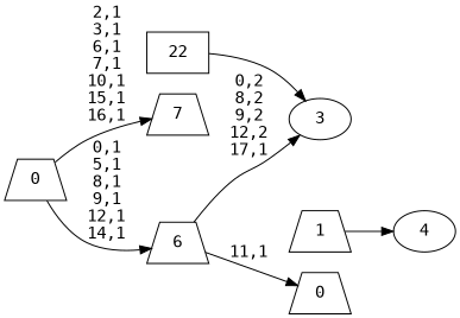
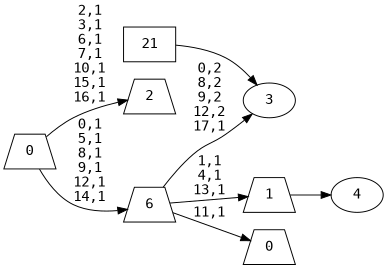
  digraph {
    fontname="DejaVu Sans Mono"
    rankdir=LR
    node [fontname="DejaVu Sans Mono" shape=trapezium]
    edge [fontname="DejaVu Sans Mono"]
    n1 [label=4 shape=ellipse]
    n2 [label=3 shape=ellipse]
-   21 [shape=box label=22]
-   n4 [label=7]
+   21 [shape=box]
+   n4 [label=2]
    n5 [label=1]
    n6 [label=0]
    6
    0
    21 -> n2
    n5 -> n1
    6 -> n2 [label="0,2\n8,2\n9,2\n12,2\n17,1"]
+   6 -> n5 [label="1,1\n4,1\n13,1"]
    6 -> n6 [label="11,1"]
    0 -> n4 [label="2,1\n3,1\n6,1\n7,1\n10,1\n15,1\n16,1"]
    0 -> 6 [label="0,1\n5,1\n8,1\n9,1\n12,1\n14,1"]
  }
